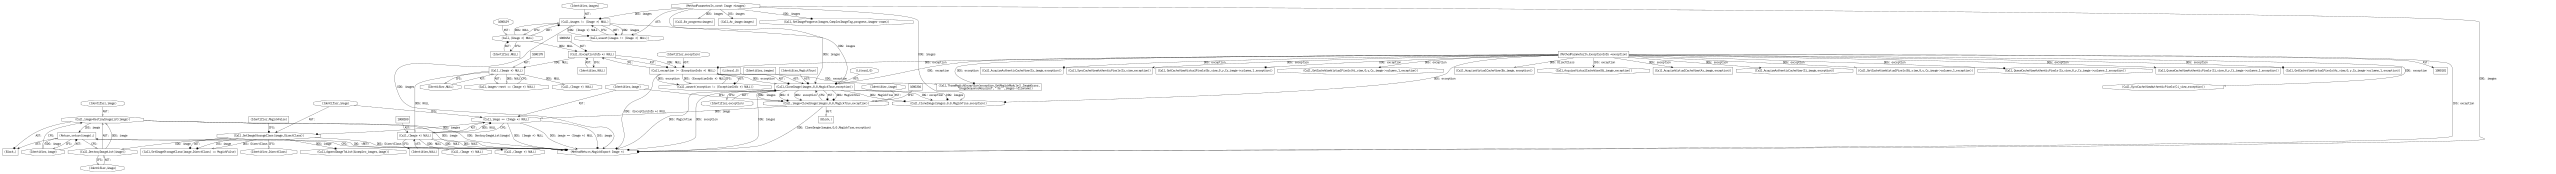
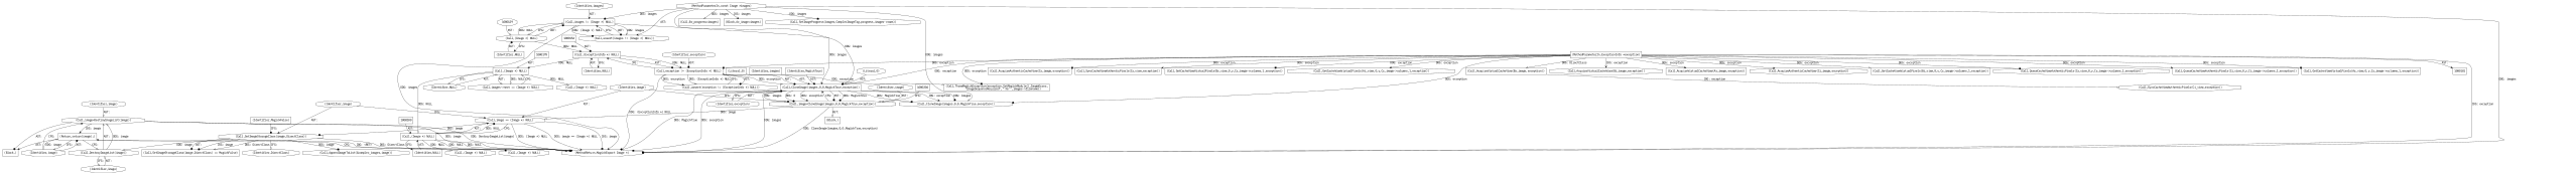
  digraph {
    fontname="IBM Plex Mono"
    node [fontname="IBM Plex Mono" shape=octagon]
    edge [arrowhead=onormal fontname="IBM Plex Mono"]
    n1 [label="(Call,image=DestroyImageList(image))"]
    n2 [label="(Return,return(image);)" shape=box]
    n3 [label="(Block,)" shape=box]
    n4 [label="(MethodReturn,MagickExport Image *)"]
    n5 [label="(Call,DestroyImageList(image))"]
    n6 [label="(Identifier,image)"]
    n7 [label="(Identifier,image)"]
    n8 [label="(Call,SetImageStorageClass(image,DirectClass))"]
    n9 [label="(Call,AppendImageToList(&complex_images,image))"]
    n10 [label="(Call,SetImageStorageClass(image,DirectClass) == MagickFalse)" shape=box]
    n11 [label="(Identifier,DirectClass)"]
    n12 [label="(Call,image == (Image *) NULL)"]
    n13 [label="(Call,(Image *) NULL)" shape=box]
    n14 [label="(Call,(Image *) NULL)"]
    n15 [label="(Call,(Image *) NULL)"]
    n16 [label="(Identifier,NULL)" shape=box]
    n17 [label="(Call,image=CloneImage(images,0,0,MagickTrue,exception))"]
    n18 [label="(Call,CloneImage(images,0,0,MagickTrue,exception))" shape=box]
    n19 [label="(Block,)" shape=box]
    n20 [label="(Identifier,exception)"]
    n21 [label="(Call,CloneImage(images,0,0,MagickTrue,exception))"]
    n22 [label="(Call,images != (Image *) NULL)" shape=box]
    n23 [label="(Call,(Image *) NULL)"]
    n24 [label="(Call,assert(images != (Image *) NULL))"]
    n25 [label="(Call,(ExceptionInfo *) NULL)" shape=box]
    n26 [label="(Identifier,NULL)" shape=box]
    n27 [label="(MethodParameterIn,const Image *images)"]
    n28 [label="(Call,Br_progress=images)" shape=box]
-   n29 [label="(Call,Ar_image=images)" shape=box]
+   n29 [label="(Block,Ar_image=images)" shape=box]
    n30 [label="(Call,SetImageProgress(images,ComplexImageTag,progress,images->rows))"]
    1000101 [shape=box]
    n32 [label="(Call,exception != (ExceptionInfo *) NULL)" shape=box]
    n33 [label="(Call,(Image *) NULL)" shape=box]
    n34 [label="(Identifier,NULL)" shape=box]
    n35 [label="(Call,ThrowMagickException(exception,GetMagickModule(),ImageError,\n        \"ImageSequenceRequired\",\"`%s'\",images->filename))" shape=box]
    n36 [label="(Call,assert(exception != (ExceptionInfo *) NULL))"]
    n37 [label="(MethodParameterIn,ExceptionInfo *exception)" shape=box]
    n38 [label="(Call,SyncCacheViewAuthenticPixels(Ci_view,exception))"]
    n39 [label="(Call,AcquireAuthenticCacheView(Cr_image,exception))" shape=box]
    n40 [label="(Call,SyncCacheViewAuthenticPixels(Cr_view,exception))" shape=box]
    n41 [label="(Call,GetCacheViewVirtualPixels(Br_view,0,y,Cr_image->columns,1,exception))" shape=box]
    n42 [label="(Call,GetCacheViewVirtualPixels(Ai_view,0,y,Cr_image->columns,1,exception))"]
    n43 [label="(Call,AcquireVirtualCacheView(Bi_image,exception))"]
    n44 [label="(Call,AcquireVirtualCacheView(Ar_image,exception))" shape=box]
    n45 [label="(Call,AcquireAuthenticCacheView(Ci_image,exception))"]
    n46 [label="(Call,GetCacheViewVirtualPixels(Bi_view,0,y,Cr_image->columns,1,exception))" shape=box]
    n47 [label="(Call,QueueCacheViewAuthenticPixels(Cr_view,0,y,Cr_image->columns,1,exception))"]
    n48 [label="(Call,AcquireVirtualCacheView(Br_image,exception))" shape=box]
    n49 [label="(Call,QueueCacheViewAuthenticPixels(Ci_view,0,y,Ci_image->columns,1,exception))" shape=box]
    n50 [label="(Call,GetCacheViewVirtualPixels(Ar_view,0,y,Cr_image->columns,1,exception))" shape=box]
    n51 [label="(Call,images->next == (Image *) NULL)"]
    n52 [label="(Call,(Image *) NULL)"]
    n53 [label="(Identifier,NULL)"]
    n54 [label="(Identifier,exception)"]
    n55 [label="(Literal,0)"]
    n56 [label="(Identifier,image)"]
    n57 [label="(Identifier,image)"]
    n58 [label="(Identifier,MagickFalse)" shape=box]
    n59 [label="(Literal,0)" shape=box]
    n60 [label="(Identifier,image)"]
    n61 [label="(Identifier,image)"]
    n62 [label="(Identifier,images)"]
    n63 [label="(Identifier,images)" shape=box]
    n64 [label="(Identifier,MagickTrue)" shape=box]
    1000204 [shape=box]
    1000129
    1000156 [shape=box]
    1000200 [shape=box]
    1000170 [shape=box]
    n1 -> n2 [arrowhead=vee label="DDG: image"]
    n1 -> n3 [arrowhead=box label="AST: "]
    n1 -> n4 [arrowhead=vee label="DDG: image"]
    n1 -> n4 [arrowhead=vee label="DDG: DestroyImageList(image)"]
    n2 -> n3 [arrowhead=vee label="AST: "]
    n2 -> n4 [arrowhead=box label="DDG: <RET>"]
    n2 -> n5 [label="CFG: "]
    n2 -> n7 [label="CFG: "]
    n4 -> n2 [arrowhead=vee label="CFG: "]
    n5 -> n1 [label="AST: "]
    n5 -> n1 [label="DDG: image"]
    n5 -> n6 [label="CFG: "]
    n6 -> n5 [label="AST: "]
    n7 -> n1 [arrowhead=vee label="CFG: "]
    n7 -> n2 [arrowhead=box label="AST: "]
    n7 -> n2 [label="DDG: image"]
    n8 -> n4 [label="DDG: DirectClass"]
    n8 -> n5 [label="DDG: image"]
    n8 -> n9 [arrowhead=box label="DDG: image"]
    n8 -> n10 [arrowhead=box label="AST: "]
    n8 -> n10 [arrowhead=box label="DDG: image"]
    n8 -> n10 [label="DDG: DirectClass"]
    n8 -> n11 [label="CFG: "]
    n12 -> n4 [arrowhead=vee label="DDG: (Image *) NULL"]
    n12 -> n4 [arrowhead=vee label="DDG: image == (Image *) NULL"]
    n12 -> n4 [arrowhead=box label="DDG: image"]
-   n12 -> n8 [arrowhead=box label="DDG: images"]
+   n12 -> n8 [arrowhead=box label="DDG: image"]
    n12 -> n13 [label="CFG: "]
    n13 -> n4 [arrowhead=box label="DDG: NULL"]
    n13 -> n12 [arrowhead=vee label="AST: "]
    n13 -> n12 [arrowhead=box label="DDG: NULL"]
    n13 -> n14 [label="DDG: NULL"]
    n13 -> n15 [arrowhead=box label="DDG: NULL"]
    n13 -> n16 [arrowhead=vee label="CFG: "]
    n16 -> n13 [arrowhead=vee label="AST: "]
    n17 -> n4 [arrowhead=box label="DDG: CloneImage(images,0,0,MagickTrue,exception)"]
    n17 -> n12 [label="DDG: image"]
    n17 -> n18 [arrowhead=vee label="CFG: "]
    n17 -> n19 [label="AST: "]
    n18 -> n4 [label="DDG: MagickTrue"]
    n18 -> n4 [arrowhead=box label="DDG: exception"]
    n18 -> n4 [label="DDG: images"]
    n18 -> n17 [arrowhead=box label="AST: "]
    n18 -> n17 [arrowhead=box label="DDG: MagickTrue"]
    n18 -> n17 [label="DDG: images"]
    n18 -> n17 [arrowhead=box label="DDG: 0"]
    n18 -> n17 [arrowhead=vee label="DDG: exception"]
    n18 -> n20 [label="CFG: "]
    n18 -> n21 [arrowhead=box label="DDG: images"]
    n18 -> n21 [arrowhead=box label="DDG: MagickTrue"]
    n18 -> n21 [arrowhead=vee label="DDG: exception"]
    n20 -> n18 [arrowhead=box label="AST: "]
    n22 -> n4 [arrowhead=vee label="DDG: images"]
    n22 -> n18 [arrowhead=vee label="DDG: images"]
    n22 -> n23 [label="CFG: "]
    n22 -> n24 [arrowhead=box label="AST: "]
    n22 -> n24 [label="DDG: images"]
    n22 -> n24 [arrowhead=box label="DDG: (Image *) NULL"]
    n23 -> n22 [arrowhead=box label="AST: "]
    n23 -> n22 [label="DDG: NULL"]
    n23 -> n25 [arrowhead=vee label="DDG: NULL"]
    n23 -> n26 [arrowhead=vee label="CFG: "]
    n24 -> n22 [arrowhead=vee label="CFG: "]
    n25 -> n32 [arrowhead=box label="AST: "]
    n25 -> n32 [arrowhead=vee label="DDG: NULL"]
    n25 -> n33 [arrowhead=vee label="DDG: NULL"]
    n25 -> n34 [arrowhead=vee label="CFG: "]
    n26 -> n23 [arrowhead=box label="AST: "]
    n27 -> n4 [arrowhead=box label="DDG: images"]
    n27 -> n18 [arrowhead=vee label="DDG: images"]
    n27 -> n21 [label="DDG: images"]
    n27 -> n22 [arrowhead=box label="DDG: images"]
    n27 -> n24 [arrowhead=vee label="AST: "]
    n27 -> n28 [label="DDG: images"]
    n27 -> n29 [arrowhead=vee label="DDG: images"]
    n27 -> n30 [arrowhead=box label="DDG: images"]
    n32 -> n4 [arrowhead=box label="DDG: (ExceptionInfo *) NULL"]
    n32 -> n18 [label="DDG: exception"]
    n32 -> n25 [arrowhead=vee label="CFG: "]
    n32 -> n35 [label="DDG: exception"]
    n32 -> n36 [arrowhead=box label="AST: "]
    n32 -> n36 [arrowhead=vee label="DDG: exception"]
    n32 -> n36 [label="DDG: (ExceptionInfo *) NULL"]
    n33 -> n13 [label="DDG: NULL"]
    n33 -> n51 [label="AST: "]
    n33 -> n51 [label="DDG: NULL"]
    n33 -> n52 [label="DDG: NULL"]
    n33 -> n53 [label="CFG: "]
    n34 -> n25 [arrowhead=vee label="AST: "]
    n36 -> n32 [label="CFG: "]
    n37 -> n4 [arrowhead=vee label="DDG: exception"]
    n37 -> n18 [label="DDG: exception"]
    n37 -> n21 [arrowhead=box label="DDG: exception"]
    n37 -> 1000101 [arrowhead=vee label="AST: "]
    n37 -> n32 [arrowhead=box label="DDG: exception"]
    n37 -> n35 [arrowhead=box label="DDG: exception"]
-   n37 -> n38 [label="DDG: exception"]
+   n48 -> n38 [label="DDG: exception"]
    n37 -> n39 [arrowhead=box label="DDG: exception"]
    n37 -> n40 [arrowhead=vee label="DDG: exception"]
    n37 -> n41 [arrowhead=box label="DDG: exception"]
    n37 -> n42 [arrowhead=vee label="DDG: exception"]
    n37 -> n43 [arrowhead=vee label="DDG: exception"]
    n37 -> n44 [arrowhead=vee label="DDG: exception"]
    n37 -> n45 [arrowhead=vee label="DDG: exception"]
    n37 -> n46 [label="DDG: exception"]
    n37 -> n47 [arrowhead=box label="DDG: exception"]
    n37 -> n48 [label="DDG: DirectClass"]
    n37 -> n49 [arrowhead=vee label="DDG: exception"]
    n37 -> n50 [arrowhead=box label="DDG: exception"]
    n51 -> n33 [label="CFG: "]
    n53 -> n33 [label="AST: "]
    n54 -> n32 [arrowhead=box label="AST: "]
    n55 -> n18 [arrowhead=box label="AST: "]
    n56 -> n8 [arrowhead=vee label="AST: "]
    n56 -> n12 [arrowhead=vee label="CFG: "]
    n57 -> n12 [arrowhead=vee label="AST: "]
    n57 -> n17 [arrowhead=box label="CFG: "]
    n58 -> n8 [arrowhead=box label="CFG: "]
    n59 -> n18 [arrowhead=box label="AST: "]
    n60 -> n17 [label="AST: "]
    n61 -> n1 [label="AST: "]
    n62 -> n22 [arrowhead=vee label="AST: "]
    n63 -> n18 [arrowhead=vee label="AST: "]
    n64 -> n18 [arrowhead=box label="AST: "]
    1000204 -> n17 [label="CFG: "]
    1000129 -> n23 [label="AST: "]
    1000156 -> n25 [arrowhead=box label="AST: "]
    1000200 -> n13 [arrowhead=vee label="AST: "]
    1000170 -> n33 [label="AST: "]
  }
